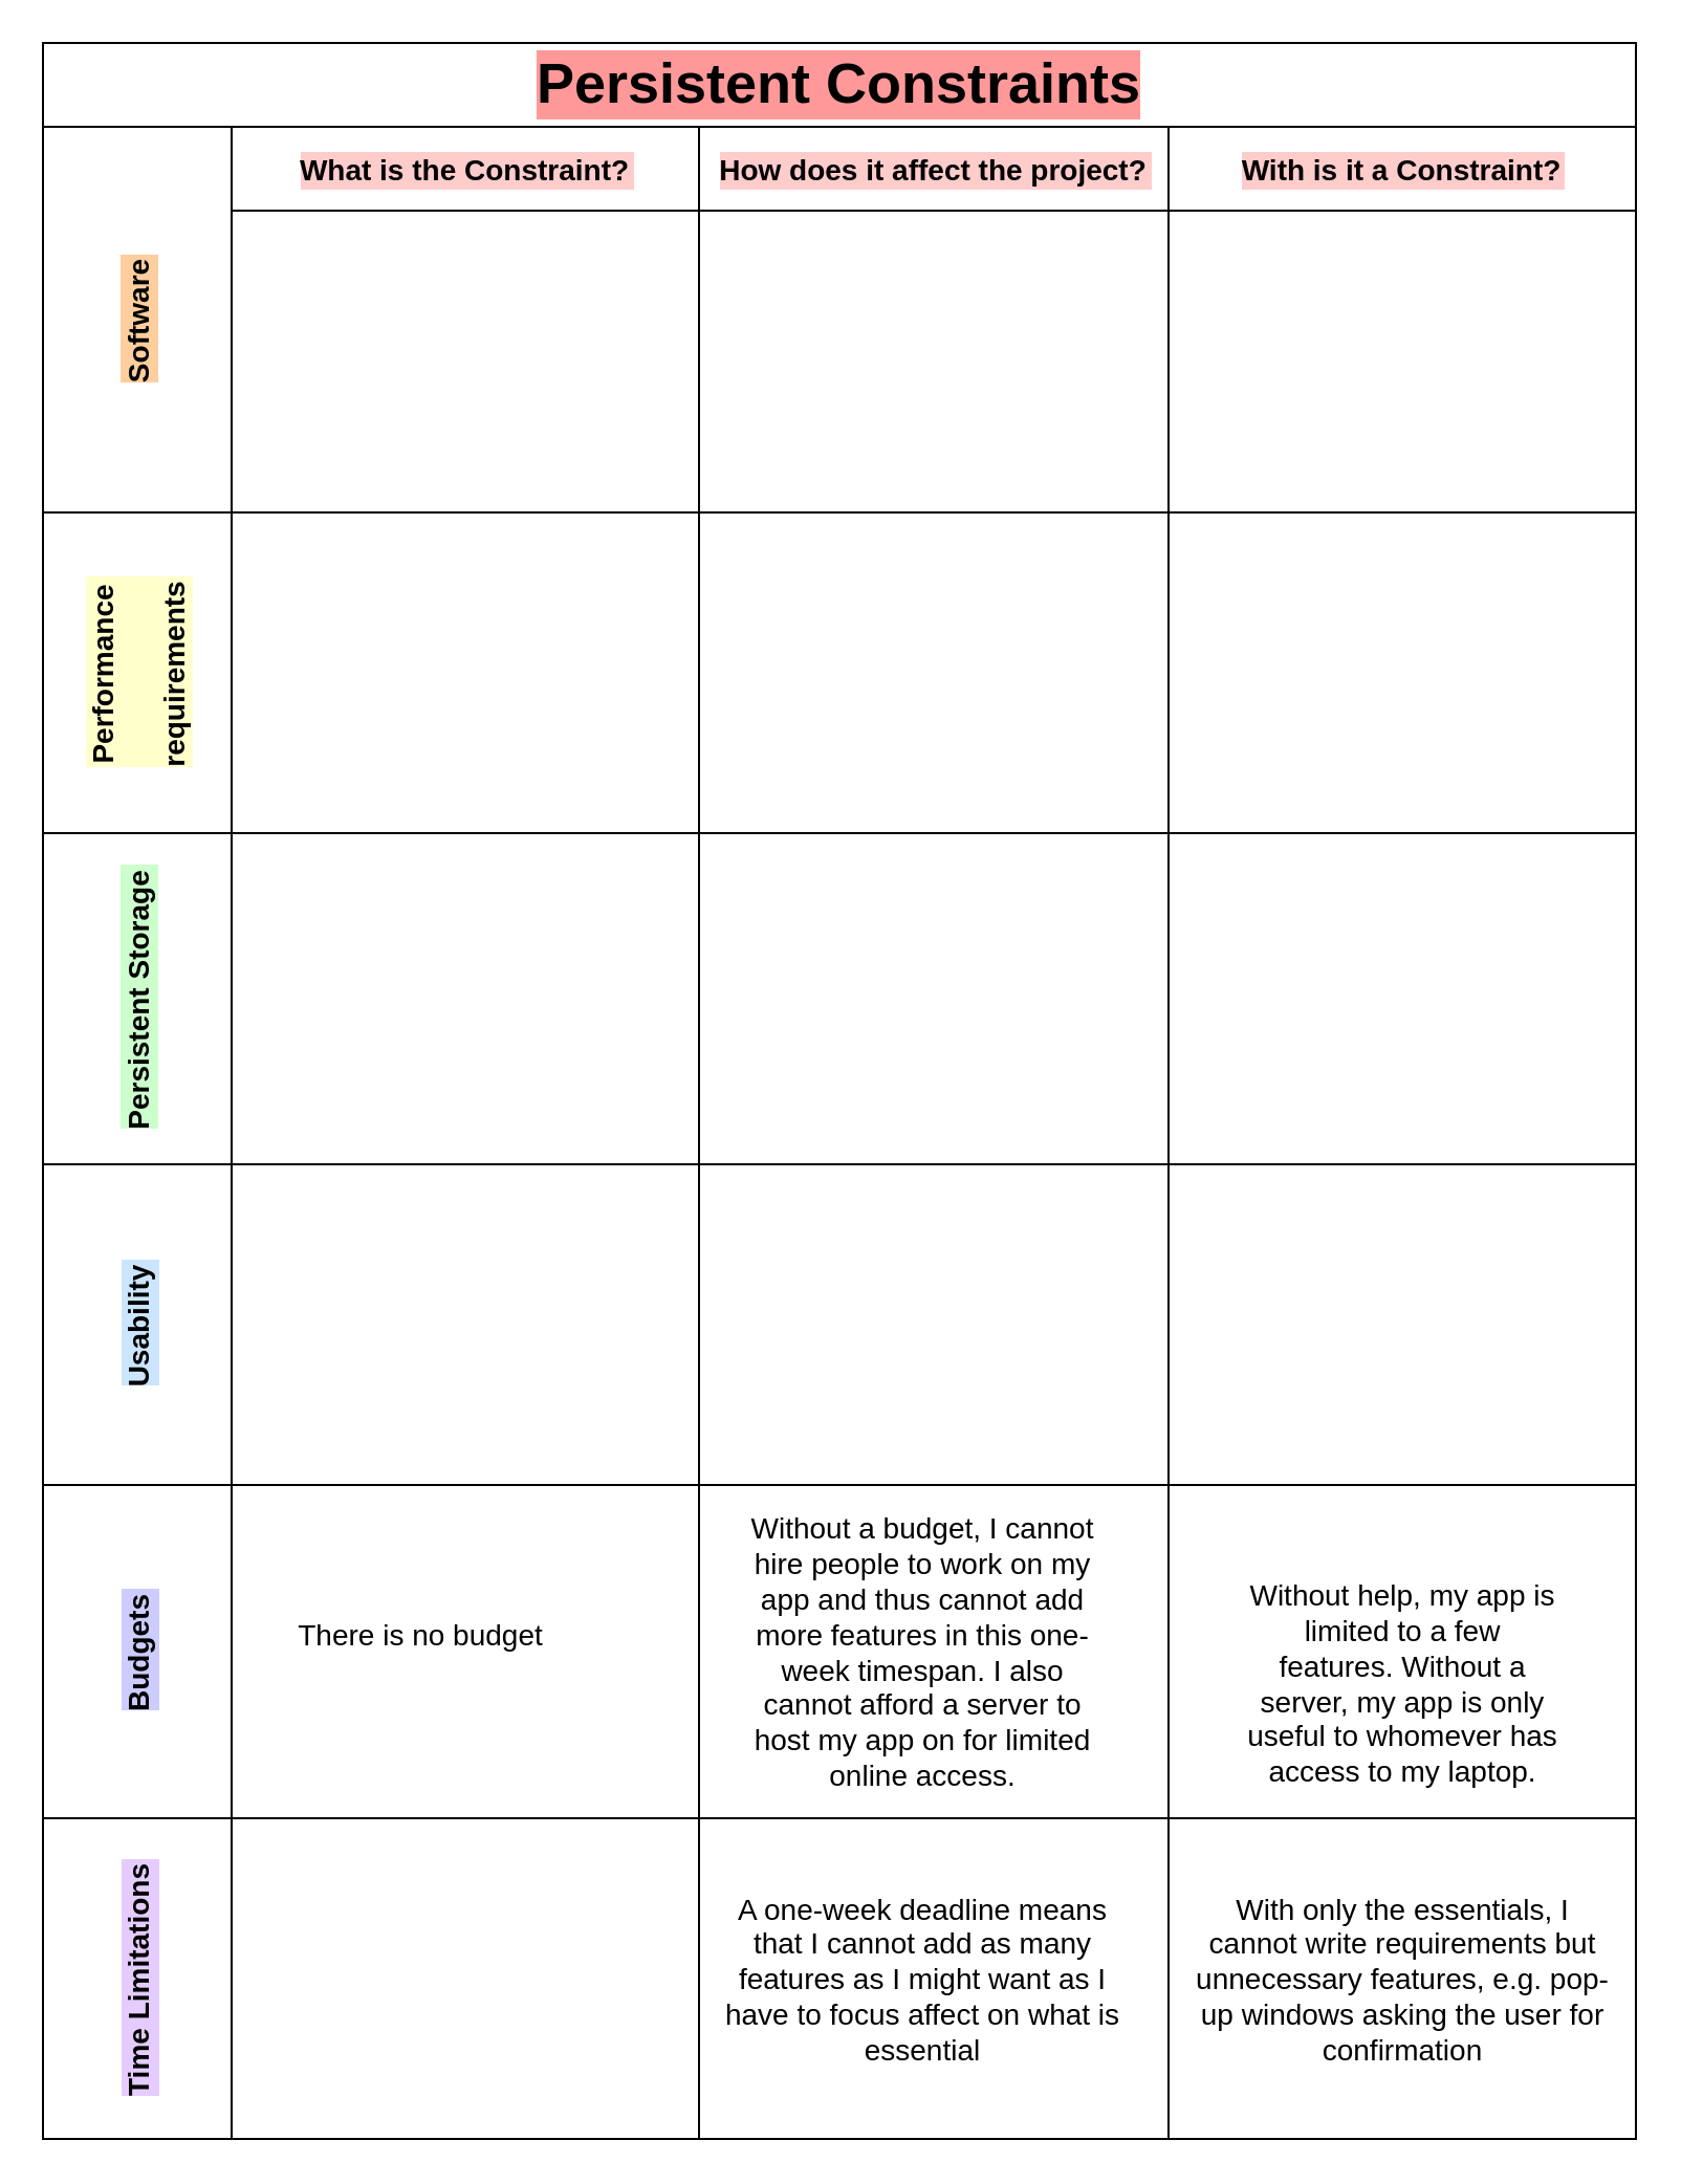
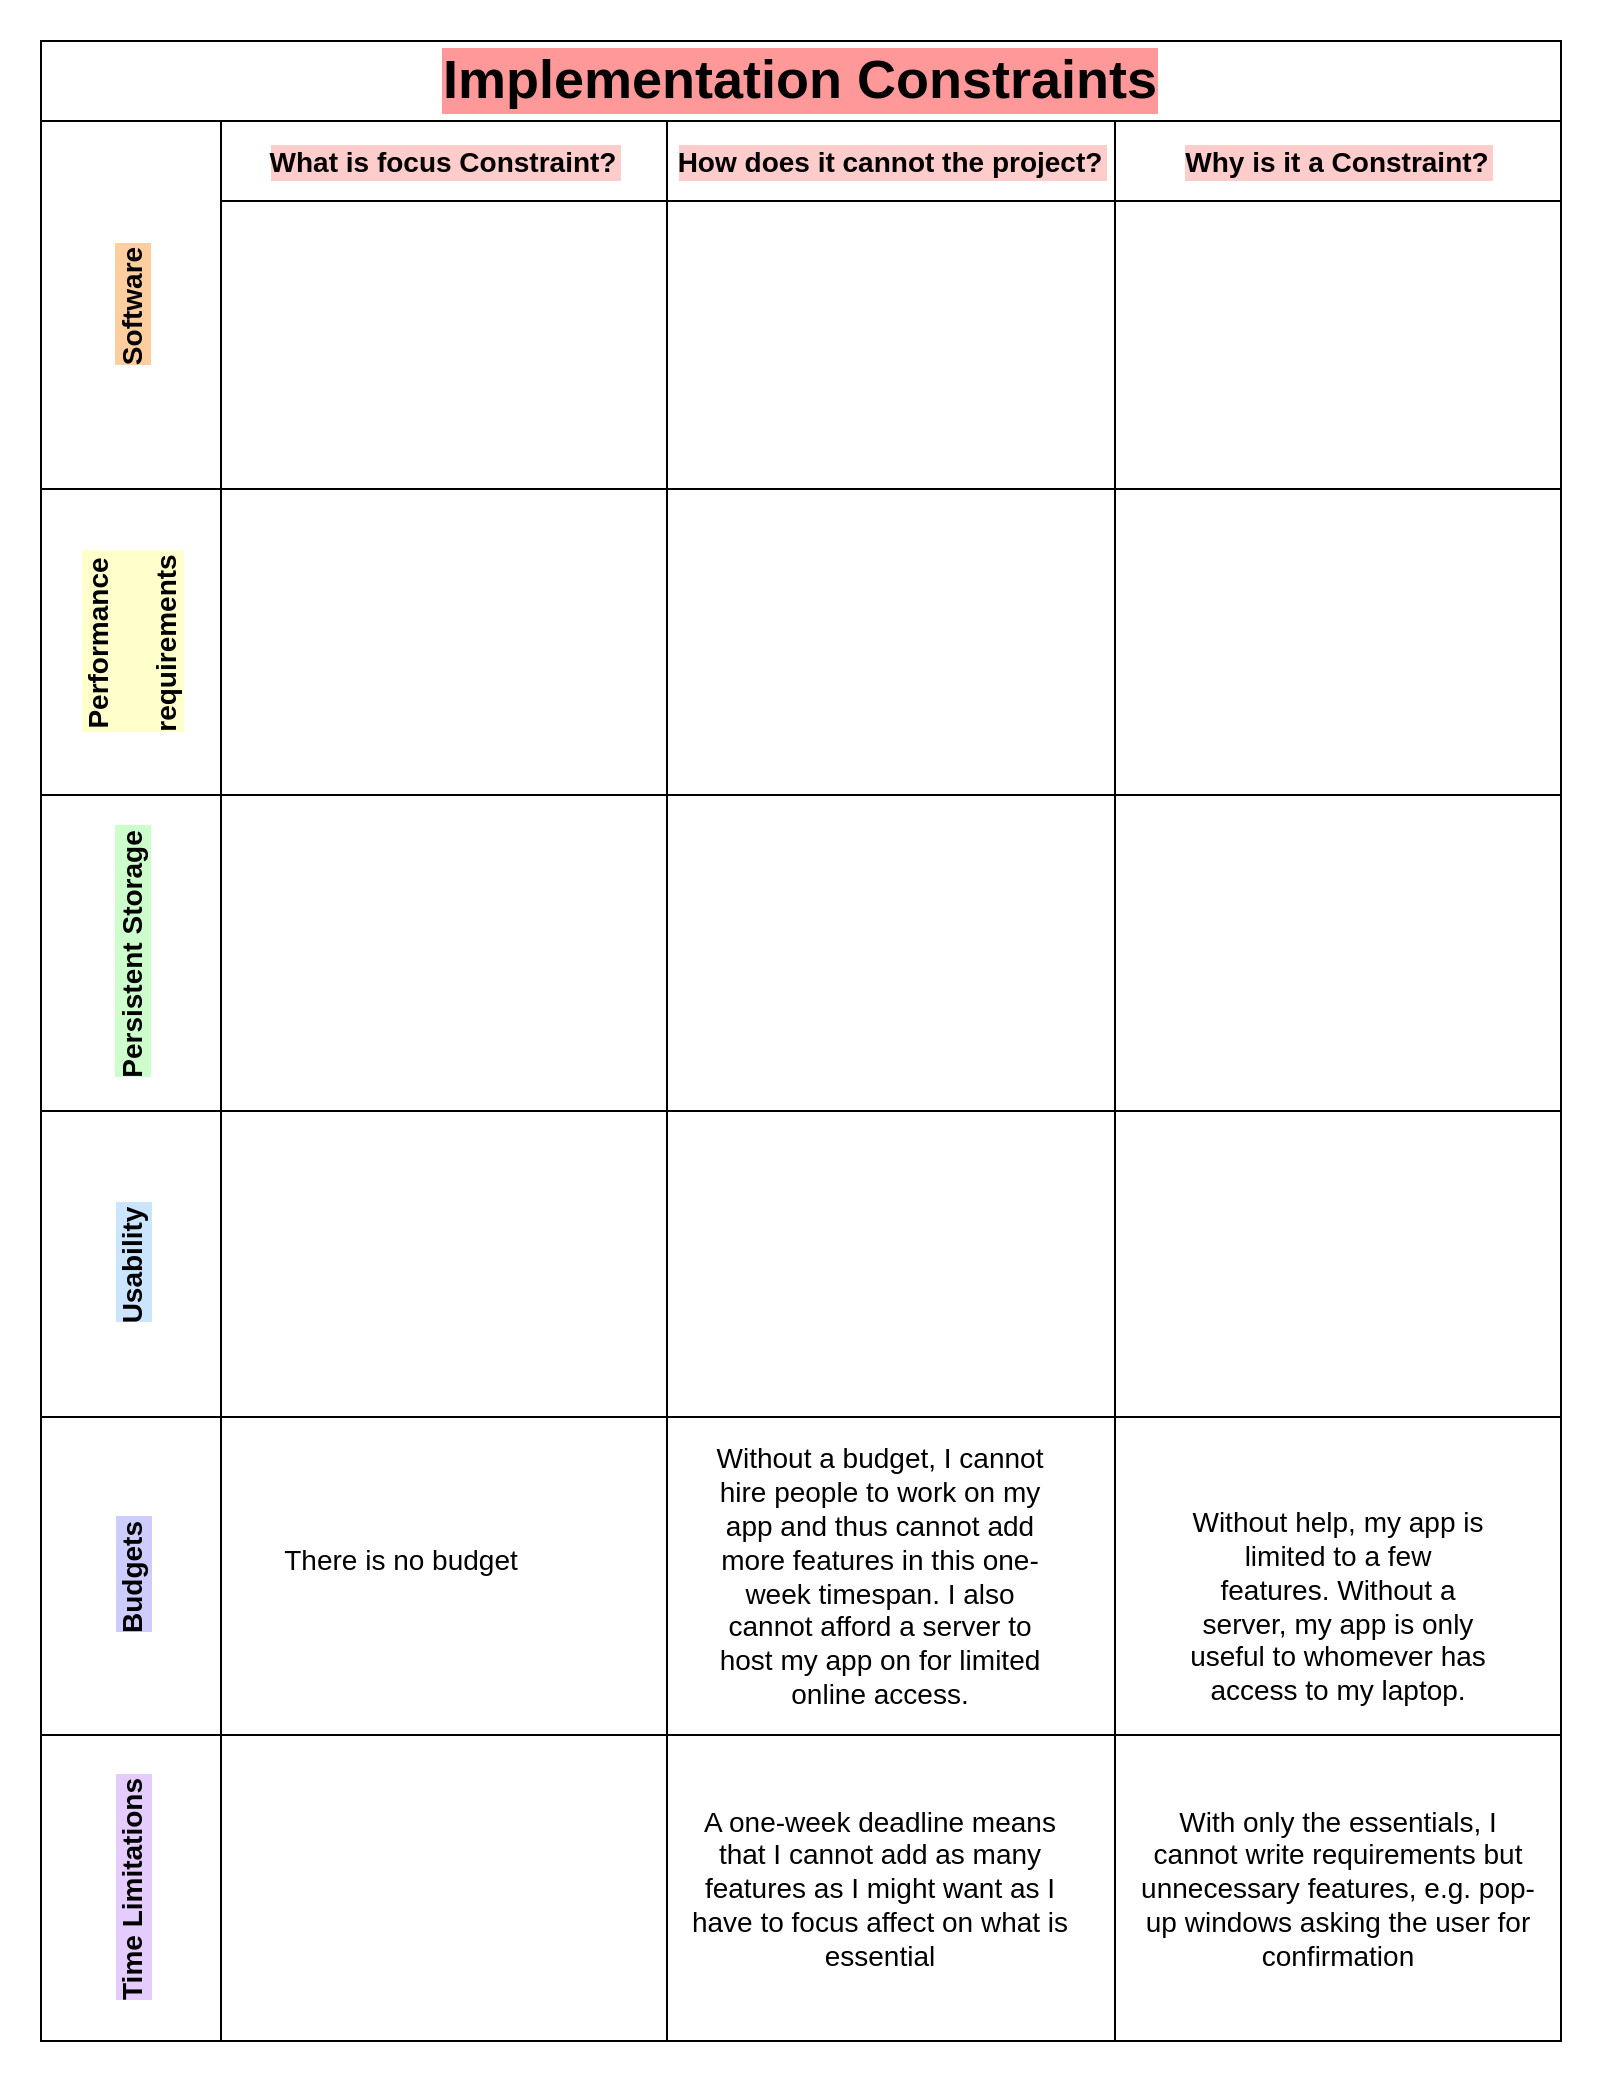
  <mxCell id="0" />
  <mxCell id="1" parent="0" />
- <mxCell id="2" value="Persistent Constraints" style="shape=table;childLayout=tableLayout;startSize=40;collapsible=0;recursiveResize=0;expand=0;fontStyle=1;labelBackgroundColor=#FF9999;fontSize=27;whiteSpace=wrap;html=1;spacingLeft=0;" vertex="1" parent="1"><mxGeometry x="20" y="20" width="760" height="1000" as="geometry" /></mxCell>
+ <mxCell id="2" value="Implementation Constraints" style="shape=table;childLayout=tableLayout;startSize=40;collapsible=0;recursiveResize=0;expand=0;fontStyle=1;labelBackgroundColor=#FF9999;fontSize=27;whiteSpace=wrap;html=1;spacingLeft=0;" vertex="1" parent="1"><mxGeometry x="20" y="20" width="760" height="1000" as="geometry" /></mxCell>
  <mxCell id="3" value="Software" style="shape=tableRow;horizontal=0;startSize=90;swimlaneHead=0;swimlaneBody=0;top=0;left=0;bottom=0;right=0;dropTarget=0;fillColor=none;collapsible=0;recursiveResize=0;expand=0;fontStyle=1;movable=1;resizable=1;rotatable=1;deletable=1;editable=1;connectable=1;fontSize=14;labelBackgroundColor=#FFCE9F;" vertex="1" parent="2"><mxGeometry y="40" width="760" height="184" as="geometry" /></mxCell>
- <mxCell id="4" value="What is the Constraint?" style="swimlane;swimlaneHead=0;swimlaneBody=0;fontStyle=0;connectable=0;fillColor=none;startSize=40;collapsible=0;recursiveResize=0;expand=0;fontStyle=1;labelBackgroundColor=#FFCCCC;fontSize=14;" vertex="1" parent="3"><mxGeometry x="90" width="223" height="184" as="geometry"><mxRectangle width="223" height="184" as="alternateBounds" /></mxGeometry></mxCell>
- <mxCell id="5" value="How does it affect the project?" style="swimlane;swimlaneHead=0;swimlaneBody=0;fontStyle=0;connectable=0;fillColor=none;startSize=40;collapsible=0;recursiveResize=0;expand=0;fontStyle=1;labelBackgroundColor=#FFCCCC;fontSize=14;" vertex="1" parent="3"><mxGeometry x="313" width="224" height="184" as="geometry"><mxRectangle width="224" height="184" as="alternateBounds" /></mxGeometry></mxCell>
- <mxCell id="6" value="With is it a Constraint?" style="swimlane;swimlaneHead=0;swimlaneBody=0;fontStyle=0;connectable=0;fillColor=none;startSize=40;collapsible=0;recursiveResize=0;expand=0;fontStyle=1;labelBackgroundColor=#FFCCCC;fontSize=14;" vertex="1" parent="3"><mxGeometry x="537" width="223" height="184" as="geometry"><mxRectangle width="223" height="184" as="alternateBounds" /></mxGeometry></mxCell>
+ <mxCell id="4" value="What is focus Constraint?" style="swimlane;swimlaneHead=0;swimlaneBody=0;fontStyle=0;connectable=0;fillColor=none;startSize=40;collapsible=0;recursiveResize=0;expand=0;fontStyle=1;labelBackgroundColor=#FFCCCC;fontSize=14;" vertex="1" parent="3"><mxGeometry x="90" width="223" height="184" as="geometry"><mxRectangle width="223" height="184" as="alternateBounds" /></mxGeometry></mxCell>
+ <mxCell id="5" value="How does it cannot the project?" style="swimlane;swimlaneHead=0;swimlaneBody=0;fontStyle=0;connectable=0;fillColor=none;startSize=40;collapsible=0;recursiveResize=0;expand=0;fontStyle=1;labelBackgroundColor=#FFCCCC;fontSize=14;" vertex="1" parent="3"><mxGeometry x="313" width="224" height="184" as="geometry"><mxRectangle width="224" height="184" as="alternateBounds" /></mxGeometry></mxCell>
+ <mxCell id="6" value="Why is it a Constraint?" style="swimlane;swimlaneHead=0;swimlaneBody=0;fontStyle=0;connectable=0;fillColor=none;startSize=40;collapsible=0;recursiveResize=0;expand=0;fontStyle=1;labelBackgroundColor=#FFCCCC;fontSize=14;" vertex="1" parent="3"><mxGeometry x="537" width="223" height="184" as="geometry"><mxRectangle width="223" height="184" as="alternateBounds" /></mxGeometry></mxCell>
  <mxCell id="7" value="Performance &#10;&#10;requirements" style="shape=tableRow;horizontal=0;startSize=90;swimlaneHead=0;swimlaneBody=0;top=0;left=0;bottom=0;right=0;dropTarget=0;fillColor=none;collapsible=0;recursiveResize=0;expand=0;fontStyle=1;fontSize=14;labelBackgroundColor=#FFFFCC;" vertex="1" parent="2"><mxGeometry y="224" width="760" height="153" as="geometry" /></mxCell>
  <mxCell id="8" value="" style="swimlane;swimlaneHead=0;swimlaneBody=0;fontStyle=0;connectable=0;fillColor=none;startSize=0;collapsible=0;recursiveResize=0;expand=0;fontStyle=1;" vertex="1" parent="7"><mxGeometry x="90" width="223" height="153" as="geometry"><mxRectangle width="223" height="153" as="alternateBounds" /></mxGeometry></mxCell>
  <mxCell id="9" value="" style="swimlane;swimlaneHead=0;swimlaneBody=0;fontStyle=0;connectable=0;fillColor=none;startSize=0;collapsible=0;recursiveResize=0;expand=0;fontStyle=1;" vertex="1" parent="7"><mxGeometry x="313" width="224" height="153" as="geometry"><mxRectangle width="224" height="153" as="alternateBounds" /></mxGeometry></mxCell>
  <mxCell id="10" value="" style="swimlane;swimlaneHead=0;swimlaneBody=0;fontStyle=0;connectable=0;fillColor=none;startSize=0;collapsible=0;recursiveResize=0;expand=0;fontStyle=1;" vertex="1" parent="7"><mxGeometry x="537" width="223" height="153" as="geometry"><mxRectangle width="223" height="153" as="alternateBounds" /></mxGeometry></mxCell>
  <mxCell id="11" value="Persistent Storage" style="shape=tableRow;horizontal=0;startSize=90;swimlaneHead=0;swimlaneBody=0;top=0;left=0;bottom=0;right=0;dropTarget=0;fillColor=none;collapsible=0;recursiveResize=0;expand=0;fontStyle=1;labelBackgroundColor=#CCFFCC;fontSize=14;" vertex="1" parent="2"><mxGeometry y="377" width="760" height="158" as="geometry" /></mxCell>
  <mxCell id="12" value="" style="swimlane;swimlaneHead=0;swimlaneBody=0;fontStyle=0;connectable=0;fillColor=none;startSize=0;collapsible=0;recursiveResize=0;expand=0;fontStyle=1;" vertex="1" parent="11"><mxGeometry x="90" width="223" height="158" as="geometry"><mxRectangle width="223" height="158" as="alternateBounds" /></mxGeometry></mxCell>
  <mxCell id="13" value="" style="swimlane;swimlaneHead=0;swimlaneBody=0;fontStyle=0;connectable=0;fillColor=none;startSize=0;collapsible=0;recursiveResize=0;expand=0;fontStyle=1;" vertex="1" parent="11"><mxGeometry x="313" width="224" height="158" as="geometry"><mxRectangle width="224" height="158" as="alternateBounds" /></mxGeometry></mxCell>
  <mxCell id="14" value="" style="swimlane;swimlaneHead=0;swimlaneBody=0;fontStyle=0;connectable=0;fillColor=none;startSize=0;collapsible=0;recursiveResize=0;expand=0;fontStyle=1;" vertex="1" parent="11"><mxGeometry x="537" width="223" height="158" as="geometry"><mxRectangle width="223" height="158" as="alternateBounds" /></mxGeometry></mxCell>
  <mxCell id="15" value="Usability" style="shape=tableRow;horizontal=0;startSize=90;swimlaneHead=0;swimlaneBody=0;top=0;left=0;bottom=0;right=0;dropTarget=0;fillColor=none;collapsible=0;recursiveResize=0;expand=0;fontStyle=1;labelBackgroundColor=#CCE5FF;fontSize=14;" vertex="1" parent="2"><mxGeometry y="535" width="760" height="153" as="geometry" /></mxCell>
  <mxCell id="16" style="swimlane;swimlaneHead=0;swimlaneBody=0;fontStyle=0;connectable=0;fillColor=none;startSize=0;collapsible=0;recursiveResize=0;expand=0;fontStyle=1;" vertex="1" parent="15"><mxGeometry x="90" width="223" height="153" as="geometry"><mxRectangle width="223" height="153" as="alternateBounds" /></mxGeometry></mxCell>
  <mxCell id="17" style="swimlane;swimlaneHead=0;swimlaneBody=0;fontStyle=0;connectable=0;fillColor=none;startSize=0;collapsible=0;recursiveResize=0;expand=0;fontStyle=1;" vertex="1" parent="15"><mxGeometry x="313" width="224" height="153" as="geometry"><mxRectangle width="224" height="153" as="alternateBounds" /></mxGeometry></mxCell>
  <mxCell id="18" style="swimlane;swimlaneHead=0;swimlaneBody=0;fontStyle=0;connectable=0;fillColor=none;startSize=0;collapsible=0;recursiveResize=0;expand=0;fontStyle=1;" vertex="1" parent="15"><mxGeometry x="537" width="223" height="153" as="geometry"><mxRectangle width="223" height="153" as="alternateBounds" /></mxGeometry></mxCell>
  <mxCell id="19" value="Budgets" style="shape=tableRow;horizontal=0;startSize=90;swimlaneHead=0;swimlaneBody=0;top=0;left=0;bottom=0;right=0;dropTarget=0;fillColor=none;collapsible=0;recursiveResize=0;expand=0;fontStyle=1;labelBackgroundColor=#CCCCFF;fontSize=14;" vertex="1" parent="2"><mxGeometry y="688" width="760" height="159" as="geometry" /></mxCell>
  <mxCell id="20" style="swimlane;swimlaneHead=0;swimlaneBody=0;fontStyle=0;connectable=0;fillColor=none;startSize=0;collapsible=0;recursiveResize=0;expand=0;fontStyle=1;" vertex="1" parent="19"><mxGeometry x="90" width="223" height="159" as="geometry"><mxRectangle width="223" height="159" as="alternateBounds" /></mxGeometry></mxCell>
  <mxCell id="21" value="There is no budget" style="text;html=1;align=center;verticalAlign=middle;resizable=0;points=[];autosize=1;strokeColor=none;fillColor=none;fontSize=14;" vertex="1" parent="20"><mxGeometry x="20" y="57" width="140" height="30" as="geometry" /></mxCell>
  <mxCell id="22" style="swimlane;swimlaneHead=0;swimlaneBody=0;fontStyle=0;connectable=0;fillColor=none;startSize=0;collapsible=0;recursiveResize=0;expand=0;fontStyle=1;" vertex="1" parent="19"><mxGeometry x="313" width="224" height="159" as="geometry"><mxRectangle width="224" height="159" as="alternateBounds" /></mxGeometry></mxCell>
  <mxCell id="23" value="Without a budget, I cannot hire people to work on my app and thus cannot add more features in this one-week timespan. I also cannot afford a server to host my app on for limited online access." style="text;html=1;strokeColor=none;fillColor=none;align=center;verticalAlign=middle;whiteSpace=wrap;rounded=0;labelBackgroundColor=none;fontSize=14;" vertex="1" parent="22"><mxGeometry x="17" y="19.5" width="180" height="120" as="geometry" /></mxCell>
  <mxCell id="24" style="swimlane;swimlaneHead=0;swimlaneBody=0;fontStyle=0;connectable=0;fillColor=none;startSize=0;collapsible=0;recursiveResize=0;expand=0;fontStyle=1;" vertex="1" parent="19"><mxGeometry x="537" width="223" height="159" as="geometry"><mxRectangle width="223" height="159" as="alternateBounds" /></mxGeometry></mxCell>
  <mxCell id="25" value="Without help, my app is limited to a few features. Without a server, my app is only useful to whomever has access to my laptop." style="text;html=1;strokeColor=none;fillColor=none;align=center;verticalAlign=middle;whiteSpace=wrap;rounded=0;labelBackgroundColor=none;fontSize=14;" vertex="1" parent="24"><mxGeometry x="36.5" y="39.5" width="150" height="110" as="geometry" /></mxCell>
  <mxCell id="26" value="Time Limitations" style="shape=tableRow;horizontal=0;startSize=90;swimlaneHead=0;swimlaneBody=0;top=0;left=0;bottom=0;right=0;dropTarget=0;fillColor=none;collapsible=0;recursiveResize=0;expand=0;fontStyle=1;fontSize=14;labelBackgroundColor=#E5CCFF;" vertex="1" parent="2"><mxGeometry y="847" width="760" height="153" as="geometry" /></mxCell>
  <mxCell id="27" style="swimlane;swimlaneHead=0;swimlaneBody=0;fontStyle=0;connectable=0;fillColor=none;startSize=0;collapsible=0;recursiveResize=0;expand=0;fontStyle=1;" vertex="1" parent="26"><mxGeometry x="90" width="223" height="153" as="geometry"><mxRectangle width="223" height="153" as="alternateBounds" /></mxGeometry></mxCell>
  <mxCell id="28" style="swimlane;swimlaneHead=0;swimlaneBody=0;fontStyle=0;connectable=0;fillColor=none;startSize=0;collapsible=0;recursiveResize=0;expand=0;fontStyle=1;" vertex="1" parent="26"><mxGeometry x="313" width="224" height="153" as="geometry"><mxRectangle width="224" height="153" as="alternateBounds" /></mxGeometry></mxCell>
  <mxCell id="29" value="A one-week deadline means that I cannot add as many features as I might want as I have to focus affect on what is essential" style="text;html=1;strokeColor=none;fillColor=none;align=center;verticalAlign=middle;whiteSpace=wrap;rounded=0;labelBackgroundColor=none;fontSize=14;" vertex="1" parent="28"><mxGeometry x="7" y="36.5" width="200" height="80" as="geometry" /></mxCell>
  <mxCell id="30" style="swimlane;swimlaneHead=0;swimlaneBody=0;fontStyle=0;connectable=0;fillColor=none;startSize=0;collapsible=0;recursiveResize=0;expand=0;fontStyle=1;" vertex="1" parent="26"><mxGeometry x="537" width="223" height="153" as="geometry"><mxRectangle width="223" height="153" as="alternateBounds" /></mxGeometry></mxCell>
  <mxCell id="31" value="With only the essentials, I cannot write requirements but unnecessary features, e.g. pop-up windows asking the user for confirmation" style="text;html=1;strokeColor=none;fillColor=none;align=center;verticalAlign=middle;whiteSpace=wrap;rounded=0;labelBackgroundColor=none;fontSize=14;" vertex="1" parent="30"><mxGeometry x="11.5" y="36.5" width="200" height="80" as="geometry" /></mxCell>
